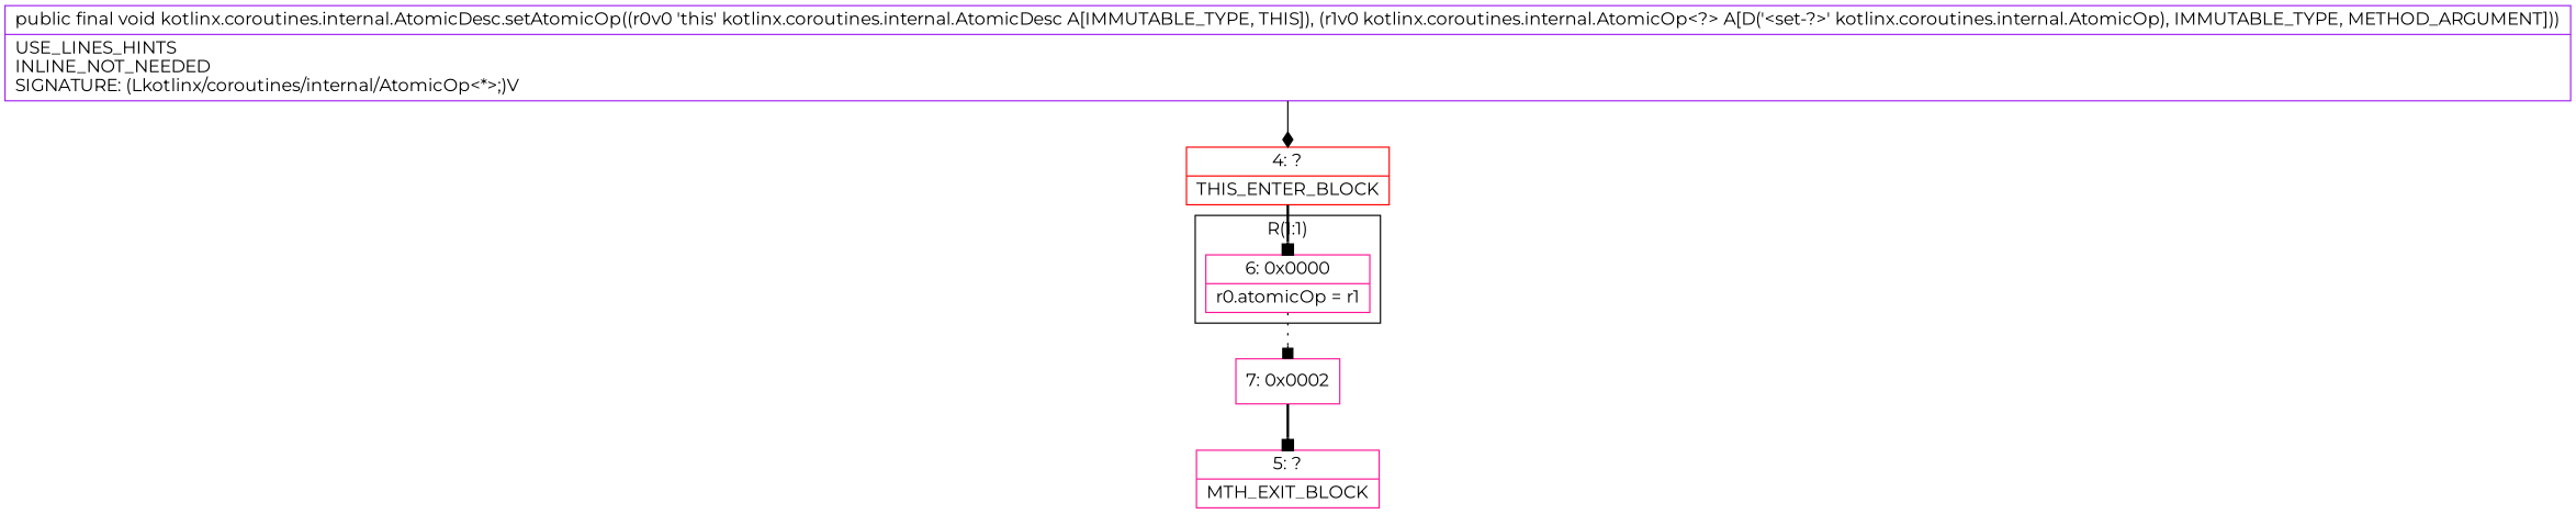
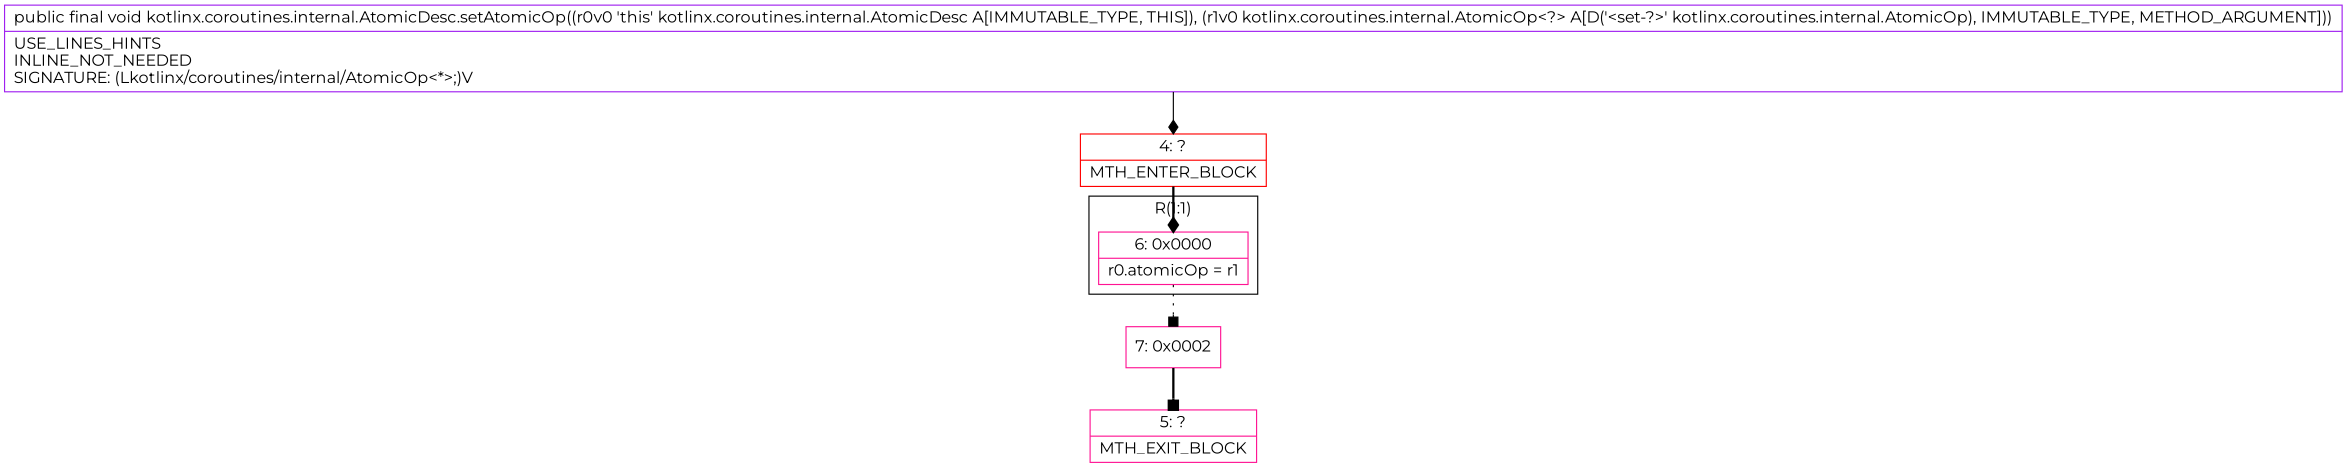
  digraph {
    fontname=Montserrat
    node [color=deeppink fontname=Montserrat shape=record]
    edge [arrowhead=box fontname=Montserrat style=bold]
    n1 [label="{6\:\ 0x0000|r0.atomicOp = r1\l}"]
    n2 [label="{7\:\ 0x0002}"]
    n3 [label="{5\:\ ?|MTH_EXIT_BLOCK\l}"]
-   n4 [color=red label="{4\:\ ?|THIS_ENTER_BLOCK\l}"]
+   n4 [color=red label="{4\:\ ?|MTH_ENTER_BLOCK\l}"]
    n5 [color=purple label="{public final void kotlinx.coroutines.internal.AtomicDesc.setAtomicOp((r0v0 'this' kotlinx.coroutines.internal.AtomicDesc A[IMMUTABLE_TYPE, THIS]), (r1v0 kotlinx.coroutines.internal.AtomicOp\<?\> A[D('\<set\-?\>' kotlinx.coroutines.internal.AtomicOp), IMMUTABLE_TYPE, METHOD_ARGUMENT]))  | USE_LINES_HINTS\lINLINE_NOT_NEEDED\lSIGNATURE: (Lkotlinx\/coroutines\/internal\/AtomicOp\<*\>;)V\l}"]
    subgraph cluster_1 {
      label="R(1:1)"
      n1
    }
    n1 -> n2 [style=dotted]
    n2 -> n3
-   n4 -> n1
+   n4 -> n1 [arrowhead=diamond]
    n5 -> n4 [arrowhead=diamond style=solid]
  }
